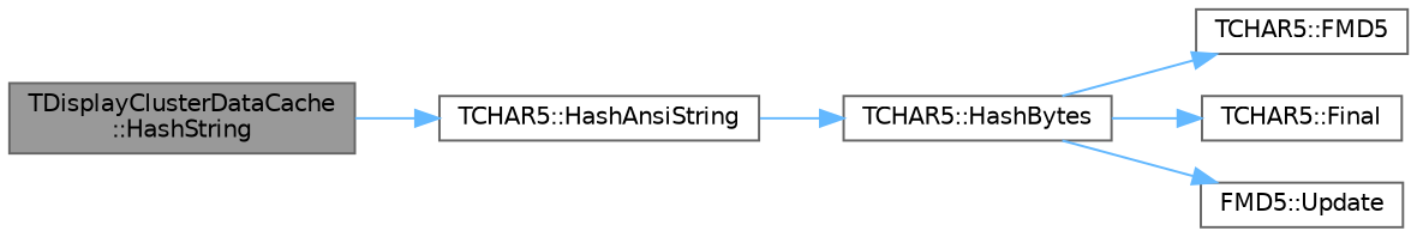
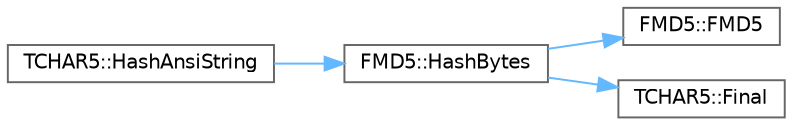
  digraph {
    rankdir=LR
    node [color=grey40 fillcolor=white fontname=Helvetica fontsize=10 shape=box style=filled]
    edge [color=steelblue1 fontname=Helvetica fontsize=10 labelfontname=Helvetica labelfontsize=10 style=solid]
-   n1 [color=gray40 fillcolor=grey60 fontcolor=black height=0.2 label="TDisplayClusterDataCache\l::HashString" width=0.4]
    n2 [height=0.2 label="TCHAR5::HashAnsiString" width=0.4]
-   n3 [height=0.2 label="TCHAR5::HashBytes" width=0.4]
-   n4 [height=0.2 label="TCHAR5::FMD5" width=0.4]
+   n3 [height=0.2 label="FMD5::HashBytes" width=0.4]
+   n4 [height=0.2 label="FMD5::FMD5" width=0.4]
    n5 [height=0.2 label="TCHAR5::Final" width=0.4]
-   n6 [height=0.2 label="FMD5::Update" width=0.4]
-   n1 -> n2
    n2 -> n3
    n3 -> n4
    n3 -> n5
-   n3 -> n6
  }
